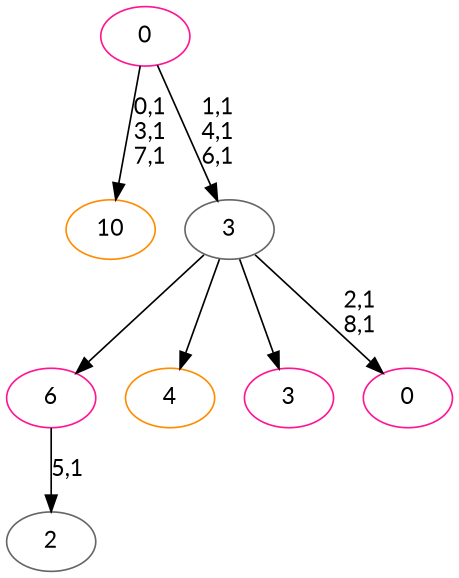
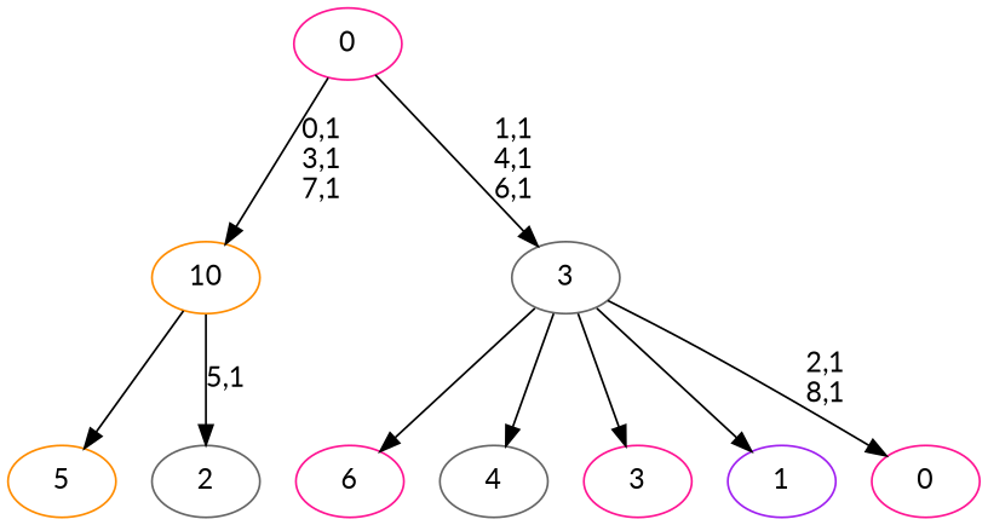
  digraph {
    fontname=Lato
    node [color=deeppink fontname=Lato]
    edge [fontname=Lato]
    n1 [label=6]
-   n3 [color=darkorange label=4]
+   n2 [color=darkorange label=5]
+   n3 [color=gray40 label=4]
    n4 [label=3]
    n5 [color=gray40 label=2]
    10 [color=darkorange]
+   n7 [color=purple label=1]
    n8 [label=0]
    3 [color=gray40]
    0
-   n1 -> n5 [label="5,1"]
+   10 -> n2
+   10 -> n5 [label="5,1"]
    3 -> n1
    3 -> n3
    3 -> n4
+   3 -> n7
    3 -> n8 [label="2,1\n8,1"]
    0 -> 10 [label="0,1\n3,1\n7,1"]
    0 -> 3 [label="1,1\n4,1\n6,1"]
  }
